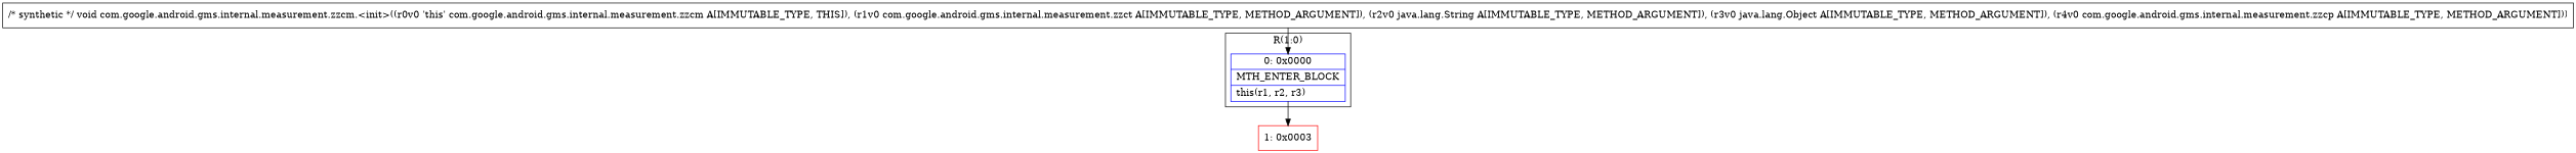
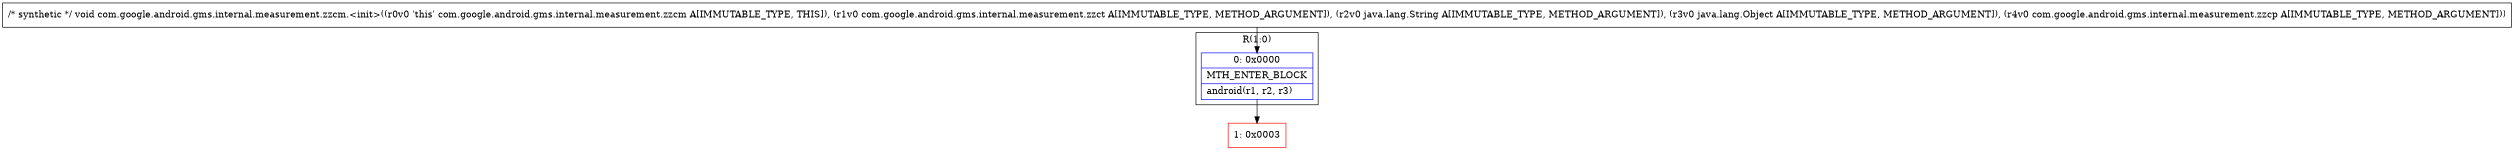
  digraph {
    node [shape=record]
-   n1 [color=blue label="{0\:\ 0x0000|MTH_ENTER_BLOCK\l|this(r1, r2, r3)\l}"]
+   n1 [color=blue label="{0\:\ 0x0000|MTH_ENTER_BLOCK\l|android(r1, r2, r3)\l}"]
    n2 [color=red label="{1\:\ 0x0003}"]
    n3 [label="{\/* synthetic *\/ void com.google.android.gms.internal.measurement.zzcm.\<init\>((r0v0 'this' com.google.android.gms.internal.measurement.zzcm A[IMMUTABLE_TYPE, THIS]), (r1v0 com.google.android.gms.internal.measurement.zzct A[IMMUTABLE_TYPE, METHOD_ARGUMENT]), (r2v0 java.lang.String A[IMMUTABLE_TYPE, METHOD_ARGUMENT]), (r3v0 java.lang.Object A[IMMUTABLE_TYPE, METHOD_ARGUMENT]), (r4v0 com.google.android.gms.internal.measurement.zzcp A[IMMUTABLE_TYPE, METHOD_ARGUMENT])) }"]
    subgraph cluster_1 {
      label="R(1:0)"
      n1
    }
    n1 -> n2
    n3 -> n1
  }
